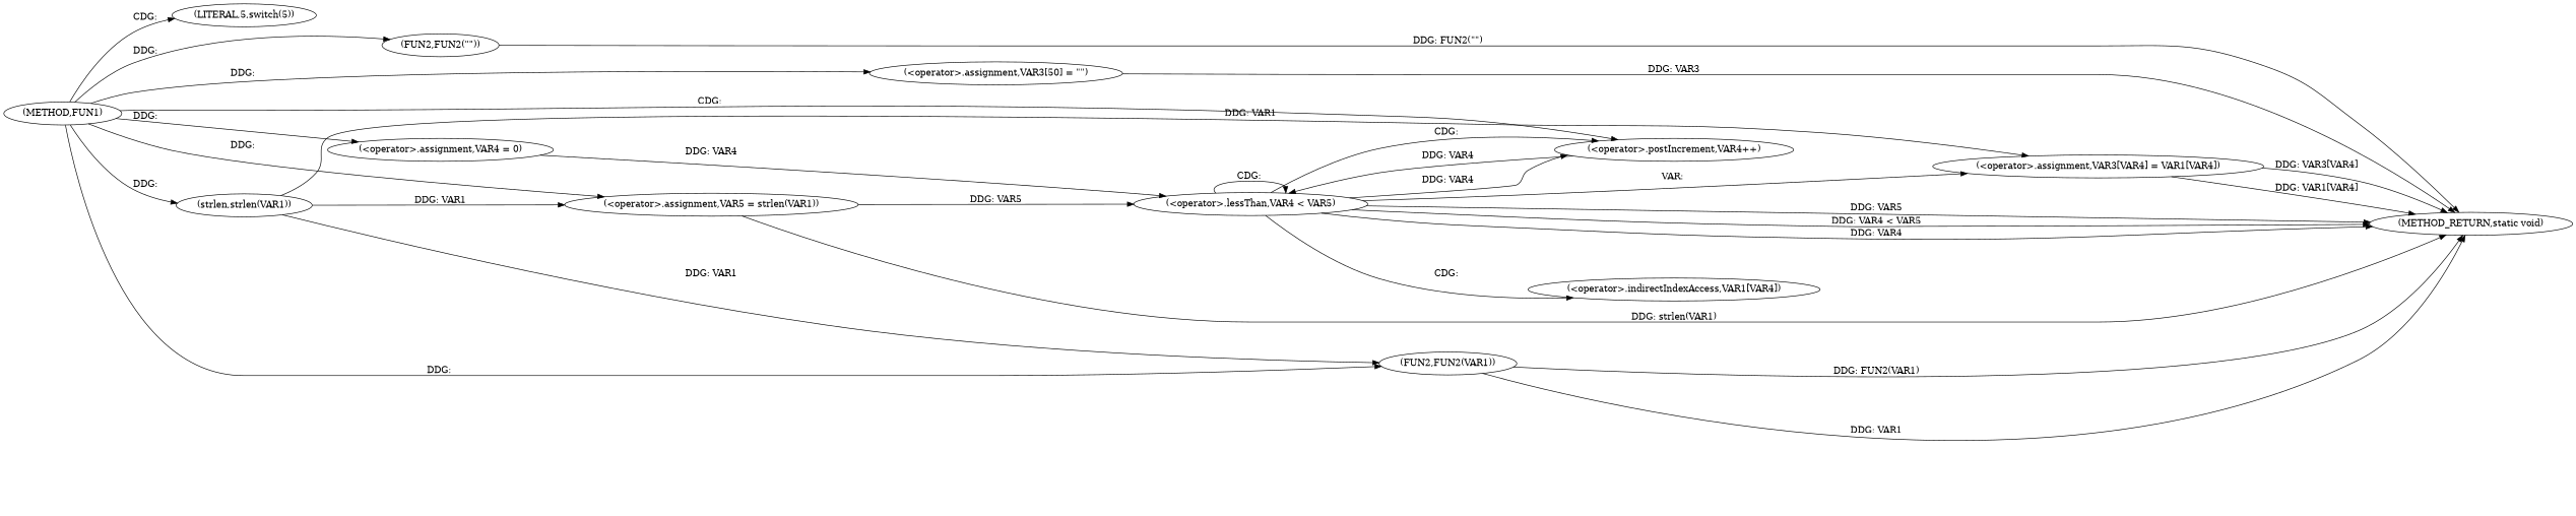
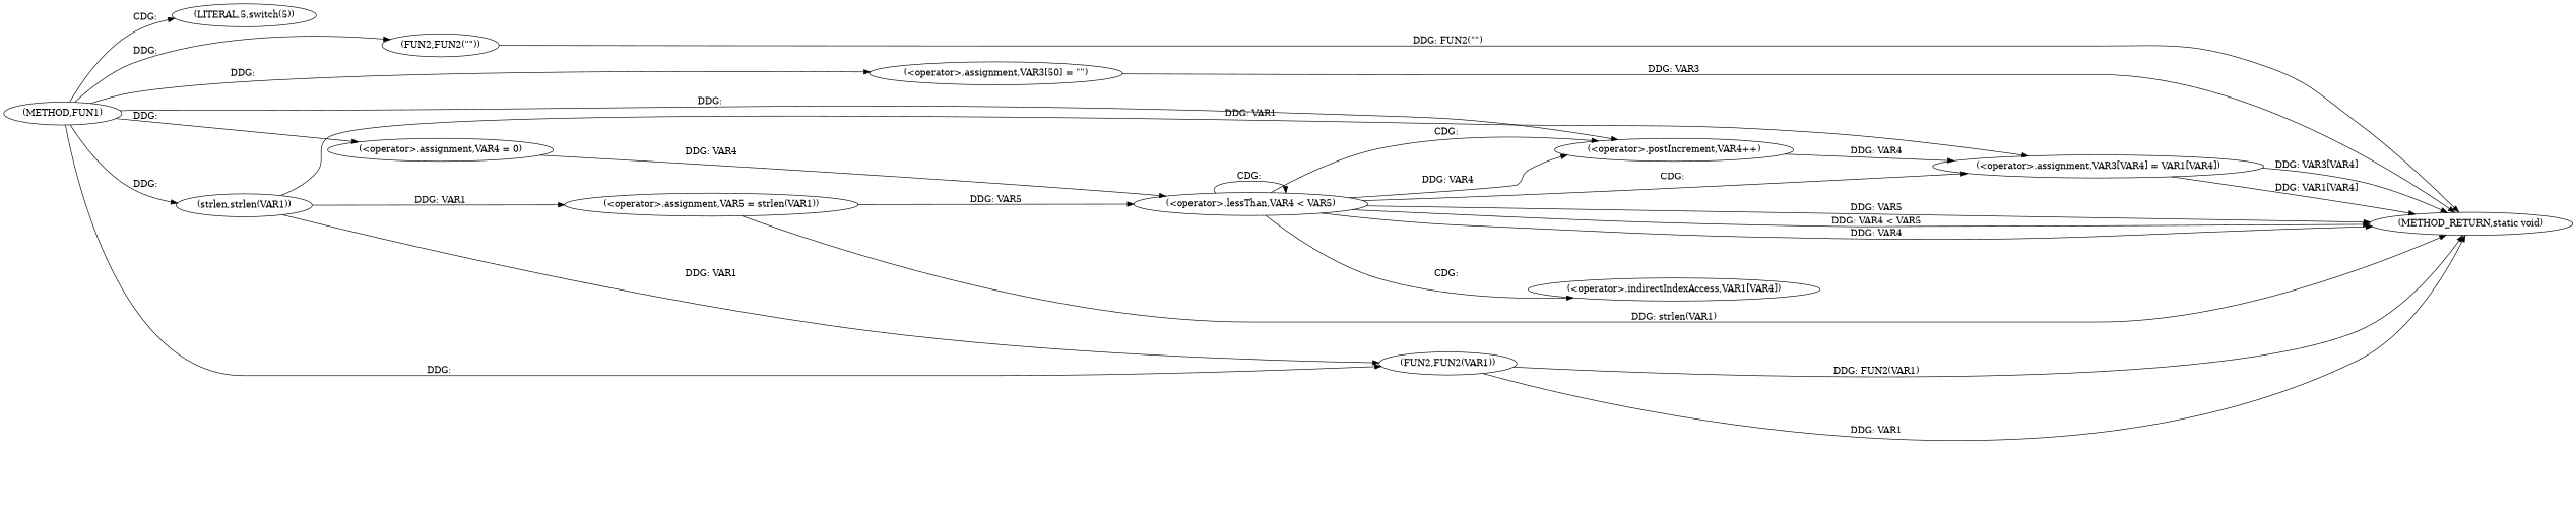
  digraph {
    rankdir=LR
    n1 [label="(METHOD,FUN1)"]
    n2 [label="(LITERAL,5,switch(5))"]
    n3 [label="(FUN2,FUN2(\"\"))"]
    n4 [label="(<operator>.assignment,VAR3[50] = \"\")"]
    n5 [label="(<operator>.assignment,VAR5 = strlen(VAR1))"]
    n6 [label="(strlen,strlen(VAR1))"]
    n7 [label="(<operator>.assignment,VAR4 = 0)"]
    n8 [label="(<operator>.postIncrement,VAR4++)"]
    n9 [label="(FUN2,FUN2(VAR1))"]
    n10 [label="(METHOD_RETURN,static void)"]
    n11 [label="(<operator>.lessThan,VAR4 < VAR5)"]
    n12 [label="(<operator>.assignment,VAR3[VAR4] = VAR1[VAR4])"]
    n13 [label="(<operator>.indirectIndexAccess,VAR1[VAR4])"]
    n1 -> n2 [label="CDG: "]
    n1 -> n3 [label="DDG: "]
    n1 -> n4 [label="DDG: "]
-   n1 -> n5 [label="DDG: "]
    n1 -> n6 [label="DDG: "]
    n1 -> n7 [label="DDG: "]
-   n1 -> n8 [label="CDG: "]
+   n1 -> n8 [label="DDG: "]
    n1 -> n9 [label="DDG: "]
    n3 -> n10 [label="DDG: FUN2(\"\")"]
    n4 -> n10 [label="DDG: VAR3"]
    n5 -> n10 [label="DDG: strlen(VAR1)"]
    n5 -> n11 [label="DDG: VAR5"]
    n6 -> n5 [label="DDG: VAR1"]
    n6 -> n9 [label="DDG: VAR1"]
    n6 -> n12 [label="DDG: VAR1"]
    n7 -> n11 [label="DDG: VAR4"]
-   n8 -> n11 [label="DDG: VAR4"]
+   n8 -> n12 [label="DDG: VAR4"]
    n9 -> n10 [label="DDG: VAR1"]
    n9 -> n10 [label="DDG: FUN2(VAR1)"]
    n11 -> n8 [label="DDG: VAR4"]
    n11 -> n8 [label="CDG: "]
    n11 -> n10 [label="DDG: VAR5"]
    n11 -> n10 [label="DDG: VAR4 < VAR5"]
    n11 -> n10 [label="DDG: VAR4"]
    n11 -> n11 [label="CDG: "]
-   n11 -> n12 [label="VAR: "]
+   n11 -> n12 [label="CDG: "]
    n11 -> n13 [label="CDG: "]
    n12 -> n10 [label="DDG: VAR1[VAR4]"]
    n12 -> n10 [label="DDG: VAR3[VAR4]"]
  }
